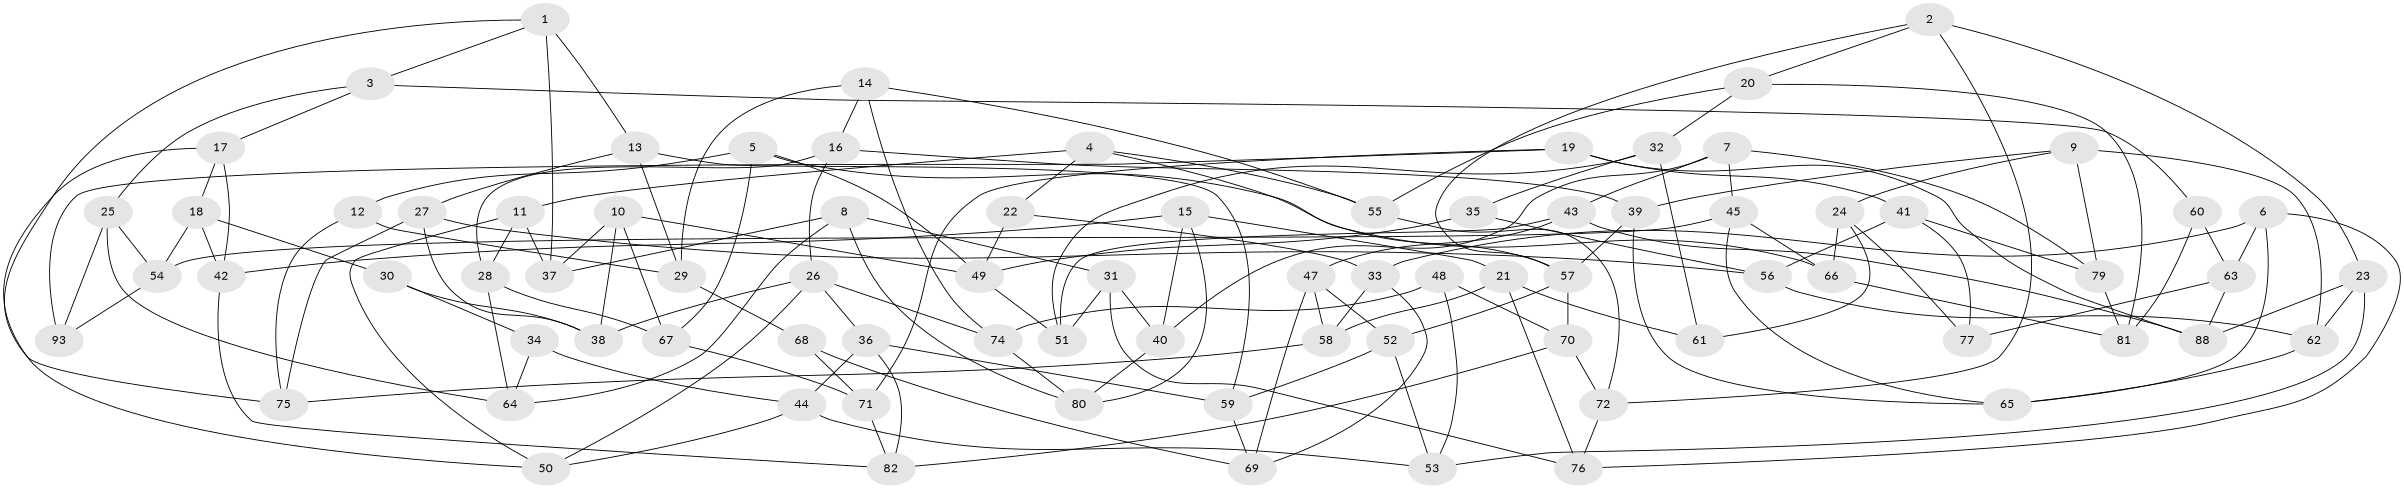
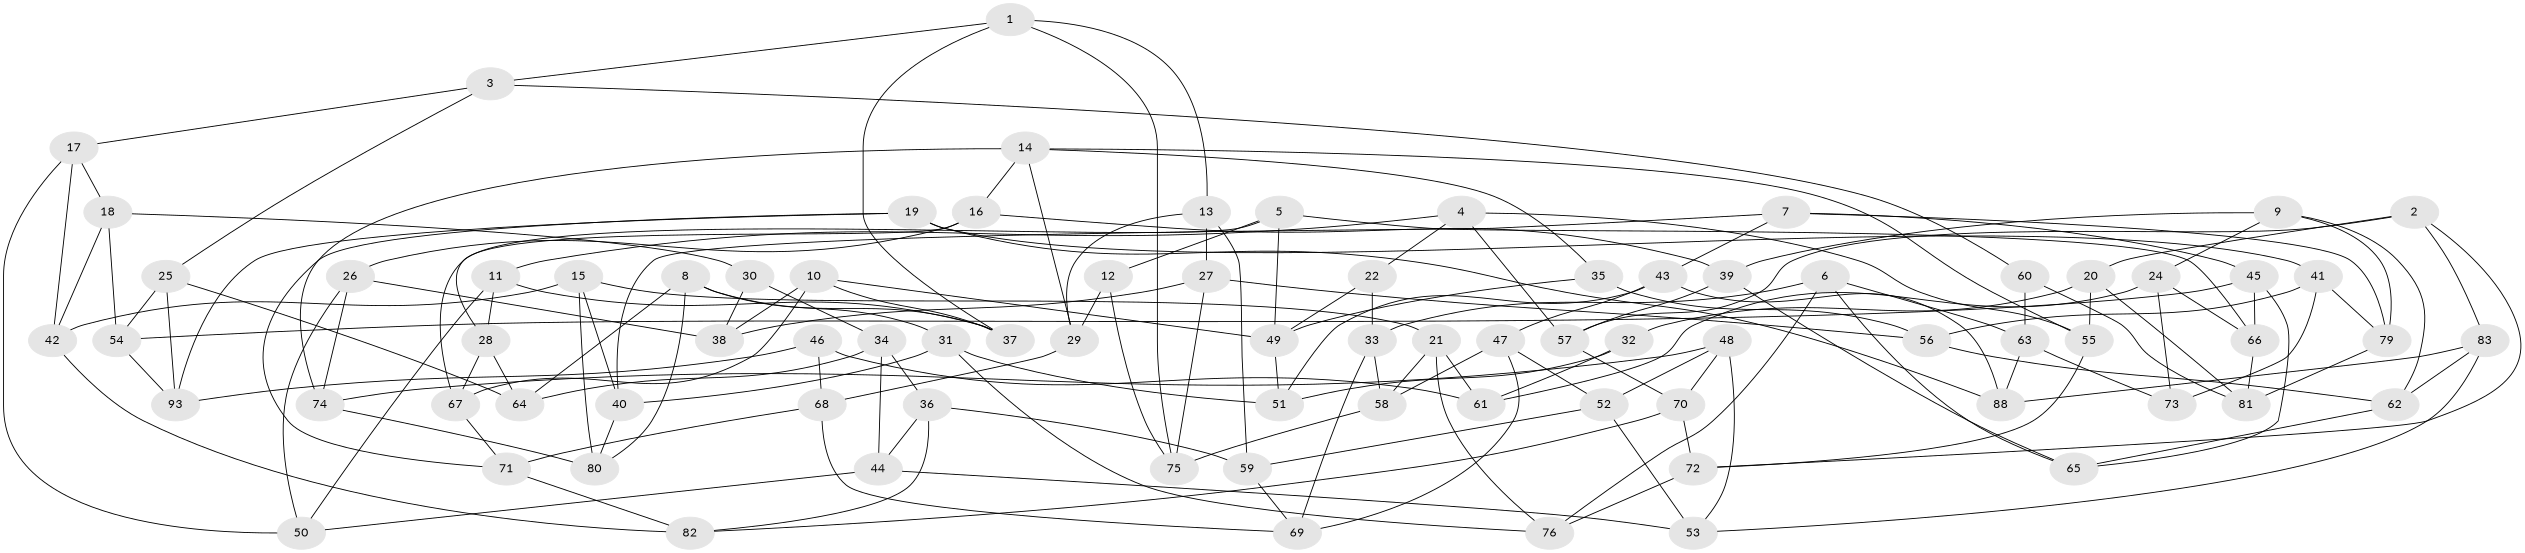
  graph {
    fontname=Lato
    node [color=gray90 fontname=Lato style=filled]
    edge [fontname=Lato]
    1
    3
    13
    37
    75
    17
    25
    60
    29
    27
    59
    2
    20
-   23
+   23 [label=83]
    57
    72
    55
    32
    81
    62
    n21 [label=88]
    53
    70
    76
    50
    42
    18
    64
    54
    n30 [label=93]
    63
    4
    11
    22
    28
    49
    33
    5
    12
    66
    67
    51
    71
    6
    65
    58
    69
-   77
+   77 [label=73]
    7
    40
    43
    45
    79
    80
    47
    8
    31
    9
    24
    39
    61
    10
    38
    68
    56
    14
    16
    74
    26
    15
    21
    82
    30
    34
    19
    41
    35
    36
    44
+   46
    52
    48
    1 -- 3
    1 -- 13
    1 -- 37
    1 -- 75
    3 -- 17
    3 -- 25
    3 -- 60
    13 -- 29
    13 -- 27
    13 -- 59
    17 -- 50
    17 -- 42
    17 -- 18
    25 -- 64
    25 -- 54
    25 -- n30
    60 -- 81
    60 -- 63
    29 -- 68
    27 -- 75
    27 -- 38
    27 -- 56
    59 -- 69
    2 -- 20
    2 -- 23
    2 -- 57
    2 -- 72
    20 -- 55
    20 -- 32
    20 -- 81
    23 -- 62
    23 -- n21
    23 -- 53
    57 -- 70
    72 -- 76
    55 -- 72
    32 -- 51
    32 -- 61
-   32 -- 35
+   14 -- 35
    62 -- 65
    70 -- 72
    70 -- 82
    42 -- 82
    18 -- 42
    18 -- 54
    18 -- 30
    54 -- n30
    63 -- n21
    63 -- 77
    4 -- 57
    4 -- 55
    4 -- 11
    4 -- 22
    11 -- 37
    11 -- 50
    11 -- 28
    22 -- 49
    22 -- 33
    28 -- 64
    28 -- 67
    49 -- 51
    33 -- 58
    33 -- 69
    5 -- 49
    5 -- 12
    5 -- 66
    5 -- 67
    12 -- 75
    12 -- 29
    66 -- 81
    67 -- 71
    71 -- 82
    6 -- 76
    6 -- 63
    6 -- 33
    6 -- 65
    58 -- 75
    7 -- 40
    7 -- 43
    7 -- 45
    7 -- 79
    40 -- 80
    43 -- n21
    43 -- 51
    43 -- 47
    45 -- 54
    45 -- 66
    45 -- 65
    79 -- 81
    47 -- 58
    47 -- 69
    47 -- 52
    8 -- 37
    8 -- 64
    8 -- 80
    8 -- 31
    31 -- 76
    31 -- 51
    31 -- 40
    9 -- 62
    9 -- 79
    9 -- 24
    9 -- 39
    24 -- 66
    24 -- 77
    24 -- 61
    39 -- 57
    39 -- 65
    10 -- 37
    10 -- 49
    10 -- 67
    10 -- 38
    68 -- 71
    68 -- 69
    56 -- 62
    14 -- 29
    14 -- 55
    14 -- 16
    14 -- 74
    16 -- 28
    16 -- 39
    16 -- 26
    74 -- 80
    26 -- 50
    26 -- 38
    26 -- 74
    15 -- 42
    15 -- 40
    15 -- 80
    15 -- 21
    21 -- 76
    21 -- 58
    21 -- 61
    30 -- 38
    30 -- 34
    34 -- 64
-   26 -- 36
+   34 -- 36
    34 -- 44
    19 -- n21
    19 -- n30
    19 -- 71
    19 -- 41
    41 -- 77
    41 -- 79
    41 -- 56
    35 -- 49
    35 -- 56
    36 -- 59
    36 -- 82
    36 -- 44
    44 -- 53
    44 -- 50
+   46 -- n30
+   46 -- 61
+   46 -- 68
    52 -- 59
    52 -- 53
    48 -- 53
    48 -- 70
    48 -- 74
-   57 -- 52
+   48 -- 52
  }
